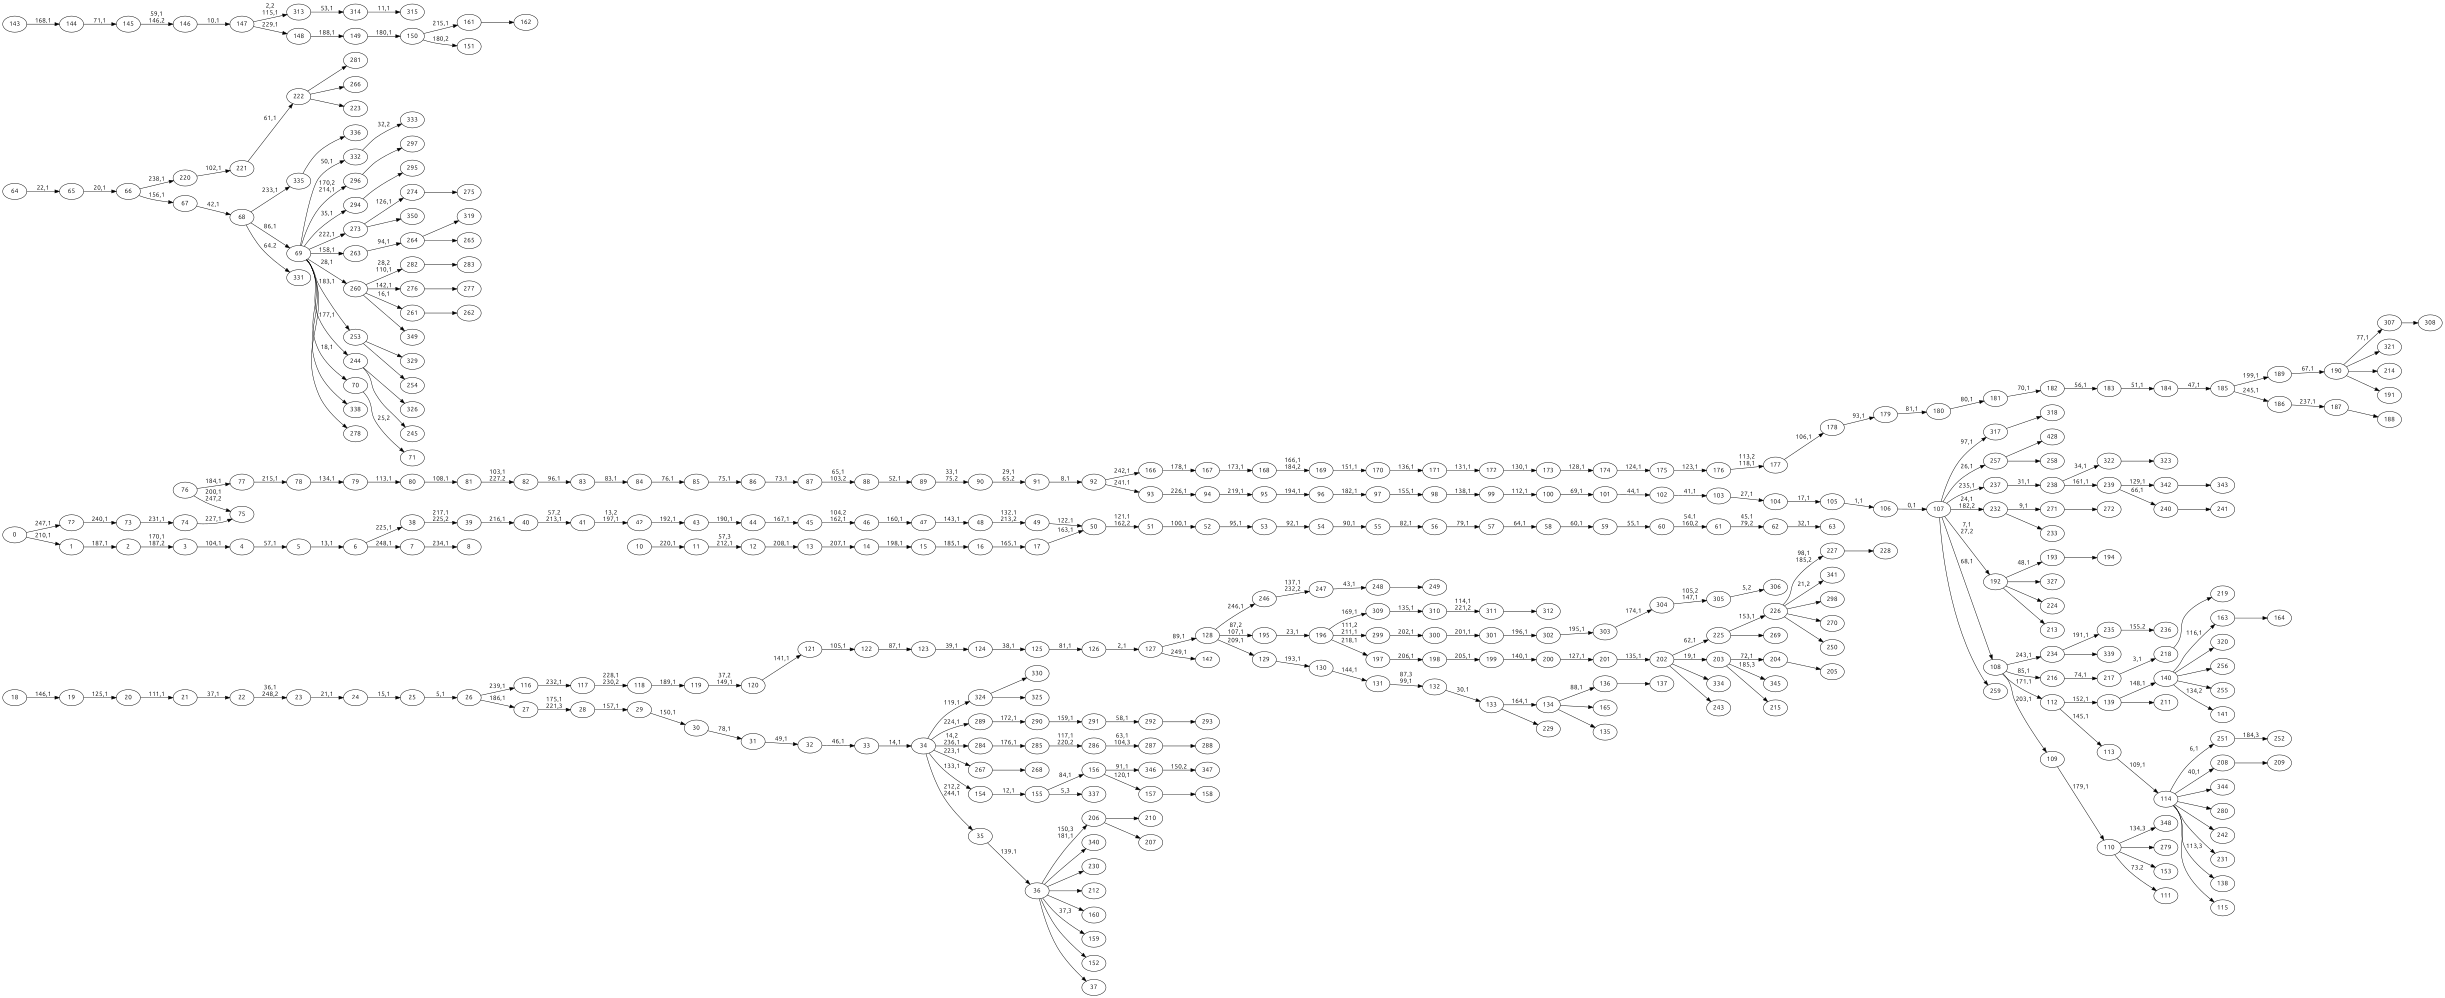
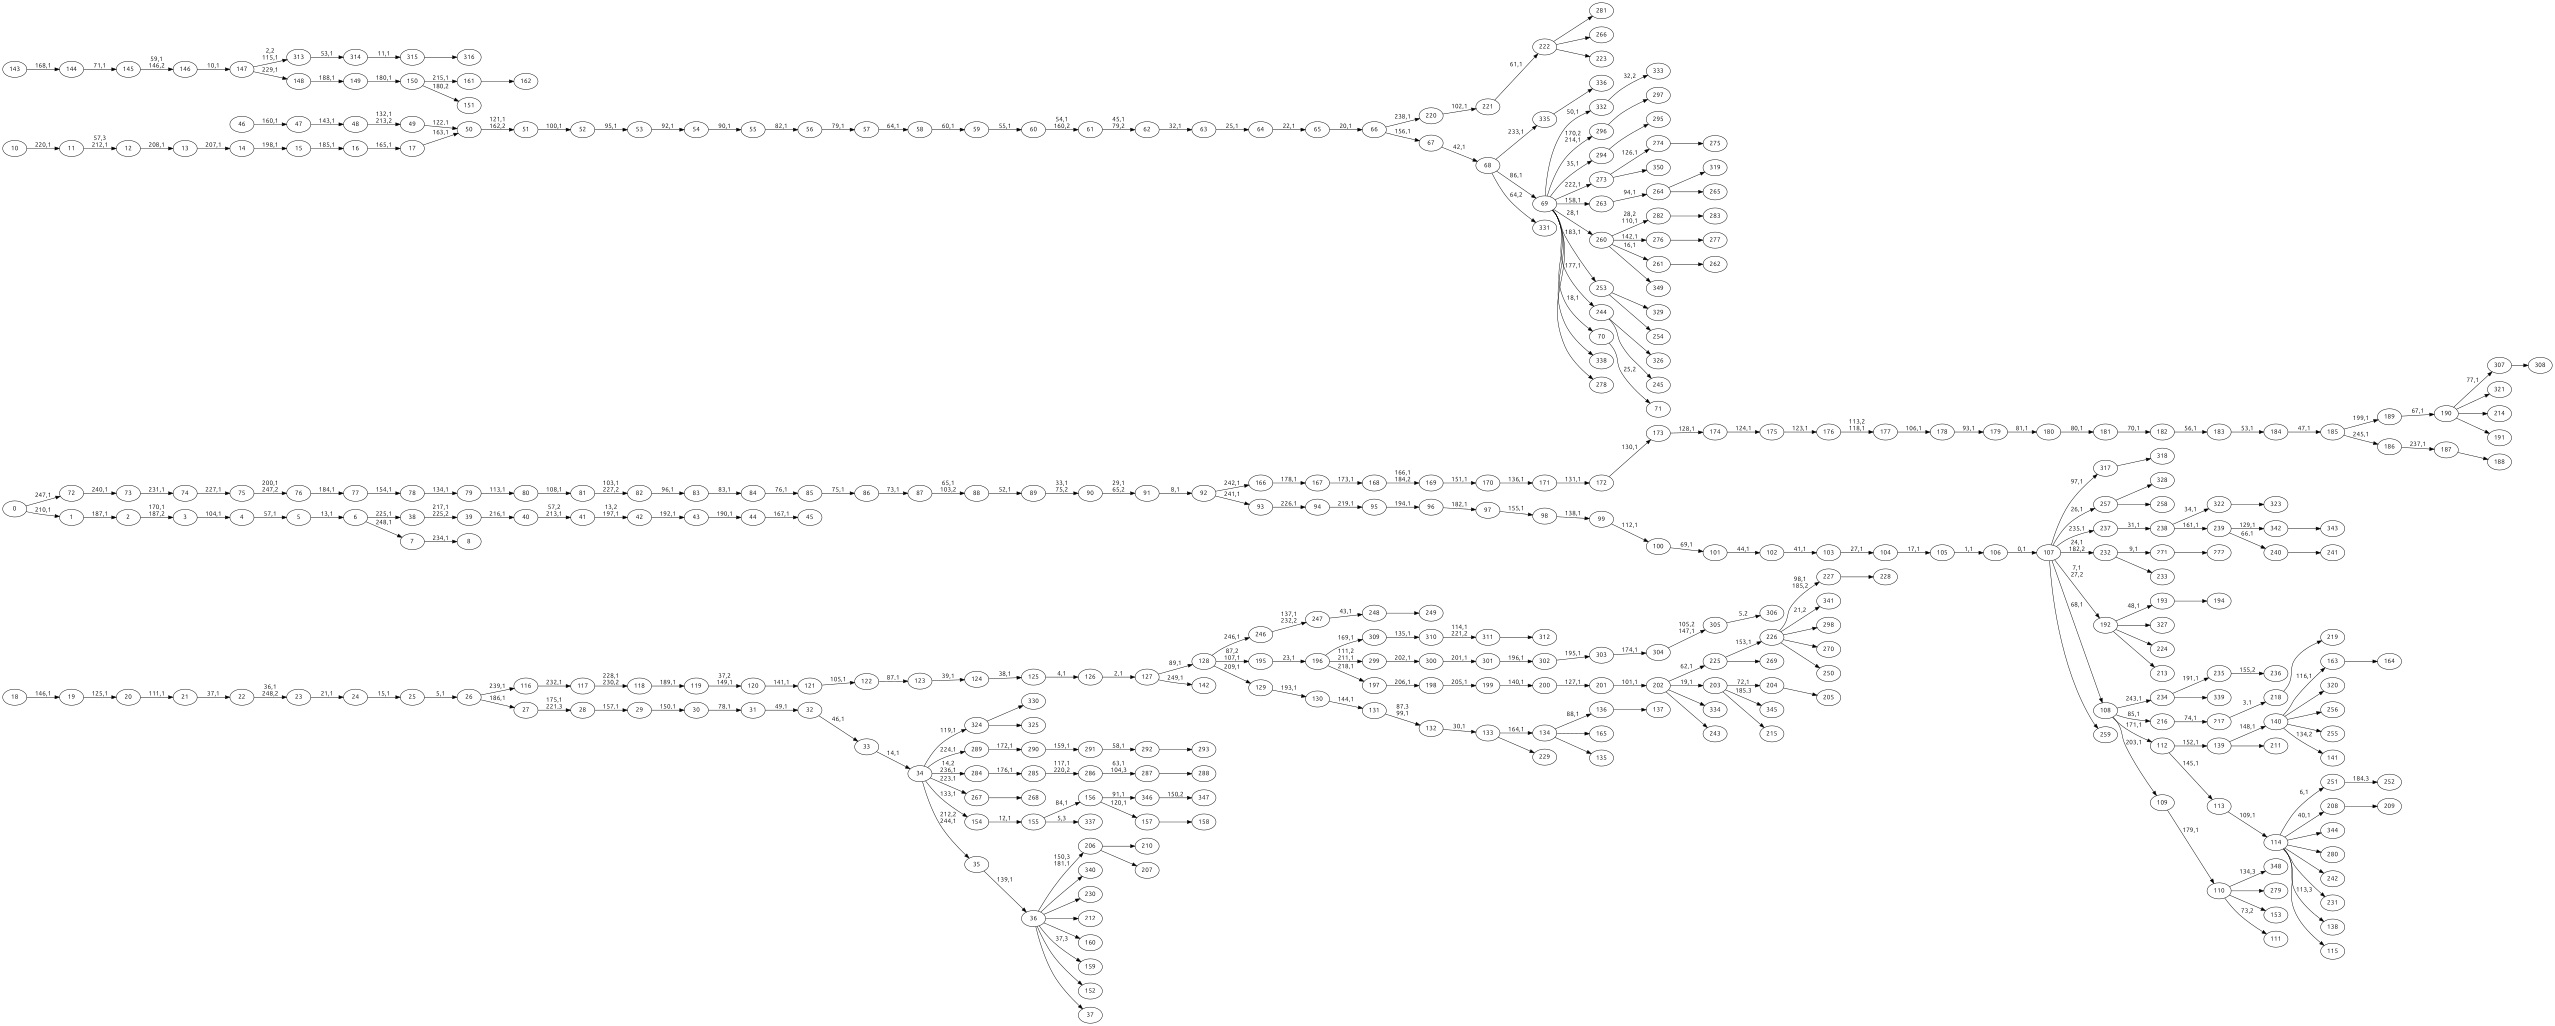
  digraph {
    fontname=Ubuntu
    rankdir=LR
    node [fontname=Ubuntu]
    edge [fontname=Ubuntu]
    346
    347
    342
    343
    335
    336
    332
    333
    324
    330
    325
    322
    323
    317
    318
    315
+   316
    314
    313
    311
    312
    310
    309
    307
    308
    305
    306
    304
    303
    302
    301
    300
    299
    296
    297
    294
    295
    292
    293
    291
    290
    289
    287
    288
    286
    285
    284
    282
    283
    276
    277
    274
    275
    273
    350
    271
    272
    267
    268
    264
    319
    265
    263
    261
    262
    260
    349
    257
-   328 [label=428]
+   328
    258
    253
    329
    254
    251
    252
    248
    249
    247
    246
    244
    326
    245
    240
    241
    239
    238
    237
    235
    236
    234
    339
    232
    233
    227
    228
    226
    341
    298
    270
    250
    225
    269
    222
    281
    266
    223
    221
    220
    218
    219
    217
    216
    208
    209
    206
    210
    207
    204
    205
    203
    345
    215
    202
    334
    243
    201
    200
    199
    198
    197
    196
    195
    193
    194
    192
    327
    224
    213
    190
    321
    214
    191
    189
    187
    188
    186
    185
    184
    183
    182
    181
    180
    179
    178
    177
    176
    175
    174
    173
    172
    171
    170
    169
    168
    167
    166
    163
    164
    161
    162
    157
    158
    156
    155
    337
    154
    150
    151
    149
    148
    147
    146
    145
    144
    143
    140
    320
    256
    255
    141
    139
    211
    136
    137
    134
    165
    135
    133
    229
    132
    131
    130
    129
    128
    127
    142
    126
    125
    124
    123
    122
    121
    120
    119
    118
    117
    116
    114
    344
    280
    242
    231
    138
    115
    113
    112
    110
    348
    279
    153
    111
    109
    108
    107
    259
    106
    105
    104
    103
    102
    101
    100
    99
    98
    97
    96
    95
    94
    93
    92
    91
    90
    89
    88
    87
    86
    85
    84
    83
    82
    81
    80
    79
    78
    77
    76
    75
    74
    73
    72
    70
    71
    69
    338
    278
    68
    331
    67
    66
    65
    64
    63
    62
    61
    60
    59
    58
    57
    56
    55
    54
    53
    52
    51
    50
    49
    48
    47
    46
    45
    44
    43
    42
    41
    40
    39
    38
    36
    340
    230
    212
    160
    159
    152
    37
    35
    34
    33
    32
    31
    30
    29
    28
    27
    26
    25
    24
    23
    22
    21
    20
    19
    18
    17
    16
    15
    14
    13
    12
    11
    10
    7
    8
    6
    5
    4
    3
    2
    1
    0
    346 -> 347 [label="150,2"]
    342 -> 343
    335 -> 336
    332 -> 333 [label="32,2"]
    324 -> 330
    324 -> 325
    322 -> 323
    317 -> 318
+   315 -> 316
    314 -> 315 [label="11,1"]
    313 -> 314 [label="53,1"]
    311 -> 312
    310 -> 311 [label="114,1\n221,2"]
    309 -> 310 [label="135,1"]
    307 -> 308
    305 -> 306 [label="5,2"]
    304 -> 305 [label="105,2\n147,1"]
    303 -> 304 [label="174,1"]
    302 -> 303 [label="195,1"]
    301 -> 302 [label="196,1"]
    300 -> 301 [label="201,1"]
    299 -> 300 [label="202,1"]
    296 -> 297
    294 -> 295
    292 -> 293
    291 -> 292 [label="58,1"]
    290 -> 291 [label="159,1"]
    289 -> 290 [label="172,1"]
    287 -> 288
    286 -> 287 [label="63,1\n104,3"]
    285 -> 286 [label="117,1\n220,2"]
    284 -> 285 [label="176,1"]
    282 -> 283
    276 -> 277
    274 -> 275
    273 -> 274 [label="126,1"]
    273 -> 350
    271 -> 272
    267 -> 268
    264 -> 319
    264 -> 265
    263 -> 264 [label="94,1"]
    261 -> 262
    260 -> 282 [label="28,2\n110,1"]
    260 -> 276 [label="142,1"]
    260 -> 261 [label="16,1"]
    260 -> 349
    257 -> 328
    257 -> 258
    253 -> 329
    253 -> 254
    251 -> 252 [label="184,3"]
    248 -> 249
    247 -> 248 [label="43,1"]
    246 -> 247 [label="137,1\n232,2"]
    244 -> 326
    244 -> 245
    240 -> 241
    239 -> 342 [label="129,1"]
    239 -> 240 [label="66,1"]
    238 -> 322 [label="34,1"]
    238 -> 239 [label="161,1"]
    237 -> 238 [label="31,1"]
    235 -> 236 [label="155,2"]
    234 -> 235 [label="191,1"]
    234 -> 339
    232 -> 271 [label="9,1"]
    232 -> 233
    227 -> 228
    226 -> 227 [label="98,1\n185,2"]
    226 -> 341 [label="21,2"]
    226 -> 298
    226 -> 270
    226 -> 250
    225 -> 226 [label="153,1"]
    225 -> 269
    222 -> 281
    222 -> 266
    222 -> 223
    221 -> 222 [label="61,1"]
    220 -> 221 [label="102,1"]
    218 -> 219
    217 -> 218 [label="3,1"]
    216 -> 217 [label="74,1"]
    208 -> 209
    206 -> 210
    206 -> 207
    204 -> 205
    203 -> 204 [label="72,1"]
    203 -> 345 [label="185,3"]
    203 -> 215
    202 -> 225 [label="62,1"]
    202 -> 203 [label="19,1"]
    202 -> 334
    202 -> 243
-   201 -> 202 [label="135,1"]
+   201 -> 202 [label="101,1"]
    200 -> 201 [label="127,1"]
    199 -> 200 [label="140,1"]
    198 -> 199 [label="205,1"]
    197 -> 198 [label="206,1"]
    196 -> 309 [label="169,1"]
    196 -> 299 [label="111,2\n211,1"]
    196 -> 197 [label="218,1"]
    195 -> 196 [label="23,1"]
    193 -> 194
    192 -> 193 [label="48,1"]
    192 -> 327
    192 -> 224
    192 -> 213
    190 -> 307 [label="77,1"]
    190 -> 321
    190 -> 214
    190 -> 191
    189 -> 190 [label="67,1"]
    187 -> 188
    186 -> 187 [label="237,1"]
    185 -> 189 [label="199,1"]
    185 -> 186 [label="245,1"]
    184 -> 185 [label="47,1"]
-   183 -> 184 [label="51,1"]
+   183 -> 184 [label="53,1"]
    182 -> 183 [label="56,1"]
    181 -> 182 [label="70,1"]
    180 -> 181 [label="80,1"]
    179 -> 180 [label="81,1"]
    178 -> 179 [label="93,1"]
    177 -> 178 [label="106,1"]
    176 -> 177 [label="113,2\n118,1"]
    175 -> 176 [label="123,1"]
    174 -> 175 [label="124,1"]
    173 -> 174 [label="128,1"]
    172 -> 173 [label="130,1"]
    171 -> 172 [label="131,1"]
    170 -> 171 [label="136,1"]
    169 -> 170 [label="151,1"]
    168 -> 169 [label="166,1\n184,2"]
    167 -> 168 [label="173,1"]
    166 -> 167 [label="178,1"]
    163 -> 164
    161 -> 162
    157 -> 158
    156 -> 346 [label="91,1"]
    156 -> 157 [label="120,1"]
    155 -> 156 [label="84,1"]
    155 -> 337 [label="5,3"]
    154 -> 155 [label="12,1"]
    150 -> 161 [label="215,1"]
    150 -> 151 [label="180,2"]
    149 -> 150 [label="180,1"]
    148 -> 149 [label="188,1"]
    147 -> 313 [label="2,2\n115,1"]
    147 -> 148 [label="229,1"]
    146 -> 147 [label="10,1"]
    145 -> 146 [label="59,1\n146,2"]
    144 -> 145 [label="71,1"]
    143 -> 144 [label="168,1"]
    140 -> 163 [label="116,1"]
    140 -> 320
    140 -> 256
    140 -> 255
    140 -> 141 [label="134,2"]
    139 -> 140 [label="148,1"]
    139 -> 211
    136 -> 137
    134 -> 136 [label="88,1"]
    134 -> 165
    134 -> 135
    133 -> 134 [label="164,1"]
    133 -> 229
    132 -> 133 [label="30,1"]
    131 -> 132 [label="87,3\n99,1"]
    130 -> 131 [label="144,1"]
    129 -> 130 [label="193,1"]
    128 -> 246 [label="246,1"]
    128 -> 195 [label="87,2\n107,1"]
    128 -> 129 [label="209,1"]
    127 -> 128 [label="89,1"]
    127 -> 142 [label="249,1"]
    126 -> 127 [label="2,1"]
-   125 -> 126 [label="81,1"]
+   125 -> 126 [label="4,1"]
    124 -> 125 [label="38,1"]
    123 -> 124 [label="39,1"]
    122 -> 123 [label="87,1"]
    121 -> 122 [label="105,1"]
    120 -> 121 [label="141,1"]
    119 -> 120 [label="37,2\n149,1"]
    118 -> 119 [label="189,1"]
    117 -> 118 [label="228,1\n230,2"]
    116 -> 117 [label="232,1"]
    114 -> 251 [label="6,1"]
    114 -> 208 [label="40,1"]
    114 -> 344
    114 -> 280
    114 -> 242
    114 -> 231
    114 -> 138 [label="113,3"]
    114 -> 115
    113 -> 114 [label="109,1"]
    112 -> 139 [label="152,1"]
    112 -> 113 [label="145,1"]
    110 -> 348 [label="134,3"]
    110 -> 279
    110 -> 153
    110 -> 111 [label="73,2"]
    109 -> 110 [label="179,1"]
    108 -> 234 [label="243,1"]
    108 -> 216 [label="85,1"]
    108 -> 112 [label="171,1"]
    108 -> 109 [label="203,1"]
    107 -> 317 [label="97,1"]
    107 -> 257 [label="26,1"]
    107 -> 237 [label="235,1"]
    107 -> 232 [label="24,1\n182,2"]
    107 -> 192 [label="7,1\n27,2"]
    107 -> 108 [label="68,1"]
    107 -> 259
    106 -> 107 [label="0,1"]
    105 -> 106 [label="1,1"]
    104 -> 105 [label="17,1"]
    103 -> 104 [label="27,1"]
    102 -> 103 [label="41,1"]
    101 -> 102 [label="44,1"]
    100 -> 101 [label="69,1"]
    99 -> 100 [label="112,1"]
    98 -> 99 [label="138,1"]
    97 -> 98 [label="155,1"]
    96 -> 97 [label="182,1"]
    95 -> 96 [label="194,1"]
    94 -> 95 [label="219,1"]
    93 -> 94 [label="226,1"]
    92 -> 166 [label="242,1"]
    92 -> 93 [label="241,1"]
    91 -> 92 [label="8,1"]
    90 -> 91 [label="29,1\n65,2"]
    89 -> 90 [label="33,1\n75,2"]
    88 -> 89 [label="52,1"]
    87 -> 88 [label="65,1\n103,2"]
    86 -> 87 [label="73,1"]
    85 -> 86 [label="75,1"]
    84 -> 85 [label="76,1"]
    83 -> 84 [label="83,1"]
    82 -> 83 [label="96,1"]
    81 -> 82 [label="103,1\n227,2"]
    80 -> 81 [label="108,1"]
    79 -> 80 [label="113,1"]
    78 -> 79 [label="134,1"]
-   77 -> 78 [label="215,1"]
+   77 -> 78 [label="154,1"]
    76 -> 77 [label="184,1"]
-   76 -> 75 [label="200,1\n247,2"]
+   75 -> 76 [label="200,1\n247,2"]
    74 -> 75 [label="227,1"]
    73 -> 74 [label="231,1"]
    72 -> 73 [label="240,1"]
    70 -> 71 [label="25,2"]
    69 -> 332 [label="50,1"]
    69 -> 296 [label="170,2\n214,1"]
    69 -> 294 [label="35,1"]
    69 -> 273 [label="222,1"]
    69 -> 263 [label="158,1"]
    69 -> 260 [label="28,1"]
    69 -> 253 [label="183,1"]
    69 -> 244 [label="177,1"]
    69 -> 70 [label="18,1"]
    69 -> 338
    69 -> 278
    68 -> 335 [label="233,1"]
    68 -> 69 [label="86,1"]
    68 -> 331 [label="64,2"]
    67 -> 68 [label="42,1"]
    66 -> 220 [label="238,1"]
    66 -> 67 [label="156,1"]
    65 -> 66 [label="20,1"]
    64 -> 65 [label="22,1"]
+   63 -> 64 [label="25,1"]
    62 -> 63 [label="32,1"]
    61 -> 62 [label="45,1\n79,2"]
    60 -> 61 [label="54,1\n160,2"]
    59 -> 60 [label="55,1"]
    58 -> 59 [label="60,1"]
    57 -> 58 [label="64,1"]
    56 -> 57 [label="79,1"]
    55 -> 56 [label="82,1"]
    54 -> 55 [label="90,1"]
    53 -> 54 [label="92,1"]
    52 -> 53 [label="95,1"]
    51 -> 52 [label="100,1"]
    50 -> 51 [label="121,1\n162,2"]
    49 -> 50 [label="122,1"]
    48 -> 49 [label="132,1\n213,2"]
    47 -> 48 [label="143,1"]
    46 -> 47 [label="160,1"]
-   45 -> 46 [label="104,2\n162,1"]
    44 -> 45 [label="167,1"]
    43 -> 44 [label="190,1"]
    42 -> 43 [label="192,1"]
    41 -> 42 [label="13,2\n197,1"]
    40 -> 41 [label="57,2\n213,1"]
    39 -> 40 [label="216,1"]
    38 -> 39 [label="217,1\n225,2"]
    36 -> 206 [label="150,3\n181,1"]
    36 -> 340
    36 -> 230
    36 -> 212
    36 -> 160
    36 -> 159 [label="37,3"]
    36 -> 152
    36 -> 37
    35 -> 36 [label="139,1"]
    34 -> 324 [label="119,1"]
    34 -> 289 [label="224,1"]
    34 -> 284 [label="14,2\n236,1"]
    34 -> 267 [label="223,1"]
    34 -> 154 [label="133,1"]
    34 -> 35 [label="212,2\n244,1"]
    33 -> 34 [label="14,1"]
    32 -> 33 [label="46,1"]
    31 -> 32 [label="49,1"]
    30 -> 31 [label="78,1"]
    29 -> 30 [label="150,1"]
    28 -> 29 [label="157,1"]
    27 -> 28 [label="175,1\n221,3"]
    26 -> 116 [label="239,1"]
    26 -> 27 [label="186,1"]
    25 -> 26 [label="5,1"]
    24 -> 25 [label="15,1"]
    23 -> 24 [label="21,1"]
    22 -> 23 [label="36,1\n248,2"]
    21 -> 22 [label="37,1"]
    20 -> 21 [label="111,1"]
    19 -> 20 [label="125,1"]
    18 -> 19 [label="146,1"]
    17 -> 50 [label="163,1"]
    16 -> 17 [label="165,1"]
    15 -> 16 [label="185,1"]
    14 -> 15 [label="198,1"]
    13 -> 14 [label="207,1"]
    12 -> 13 [label="208,1"]
    11 -> 12 [label="57,3\n212,1"]
    10 -> 11 [label="220,1"]
    7 -> 8 [label="234,1"]
    6 -> 38 [label="225,1"]
    6 -> 7 [label="248,1"]
    5 -> 6 [label="13,1"]
    4 -> 5 [label="57,1"]
    3 -> 4 [label="104,1"]
    2 -> 3 [label="170,1\n187,2"]
    1 -> 2 [label="187,1"]
    0 -> 72 [label="247,1"]
    0 -> 1 [label="210,1"]
  }
